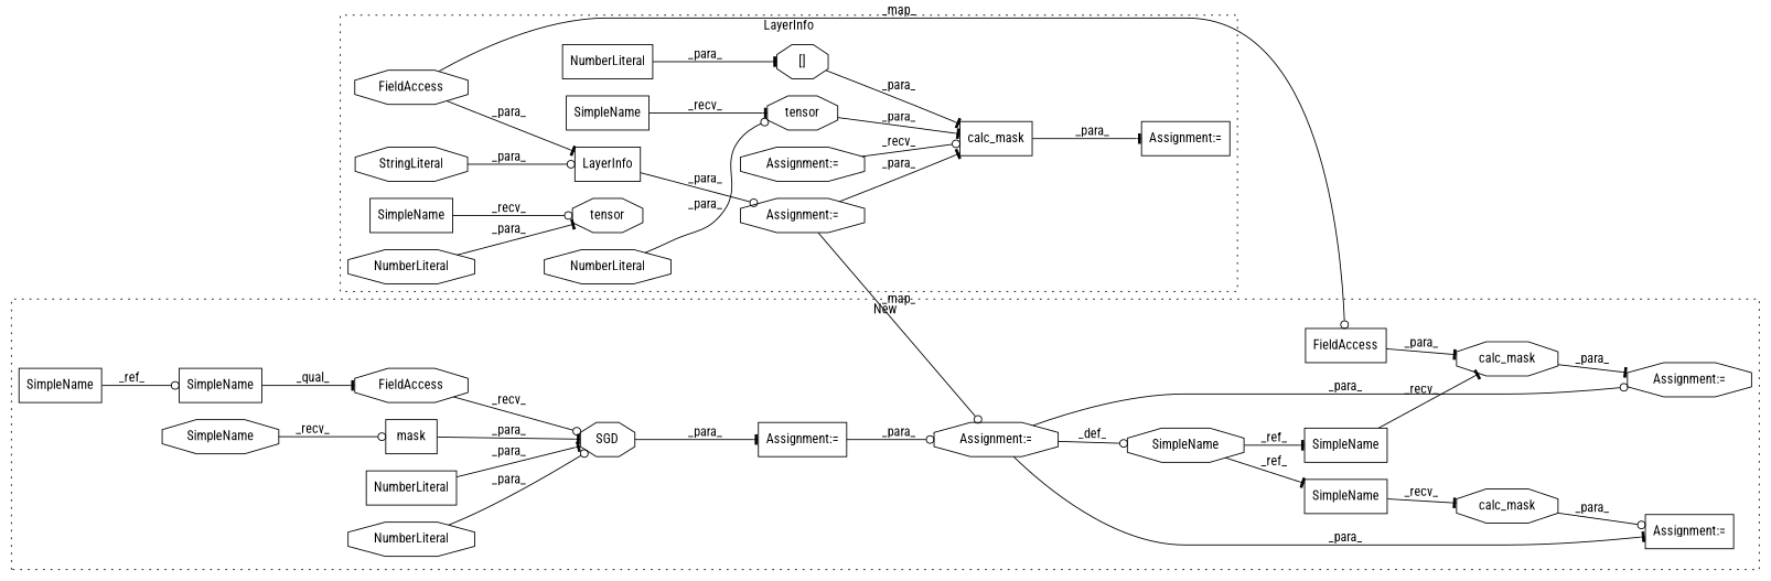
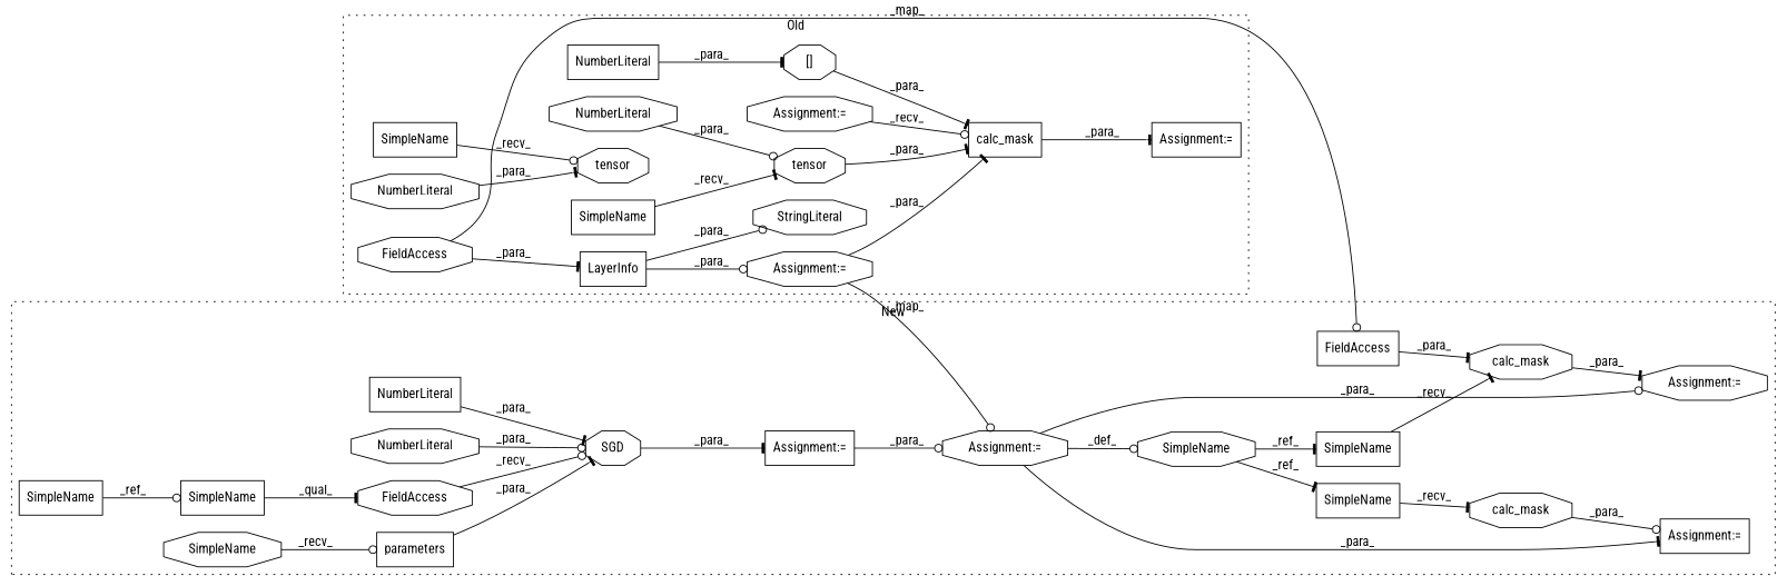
  digraph {
    fontname="Roboto Condensed"
    rankdir=LR
    node [a=32 fontname="Roboto Condensed" l=1 s=9467 shape=octagon]
    edge [arrowhead=tee fontname="Roboto Condensed"]
    n1 [l="10,1" label=LayerInfo s="10373,10398" shape=box]
    n2 [a=45 l=5 label=StringLiteral s=10383]
    n3 [l="10,1" label=calc_mask s="10418,10465" shape=box]
    n4 [a=2 l="12,1" label="[]" s="10435,10448"]
    n5 [a=34 label=NumberLiteral s=10447 shape=box]
    n6 [l="7,1" label=tensor s="10456,10464"]
    n7 [a=34 label=NumberLiteral s=10463]
    n8 [a=7 label="Assignment:=" s=10339]
    n9 [l="7,1" label=tensor s="9536,9544"]
    n10 [a=34 label=NumberLiteral s=9543]
    n11 [a=7 label="Assignment:=" s=10410 shape=box]
    n12 [a=7 label="Assignment:=" s=10136]
    n13 [a=22 l=9 label=FieldAccess s=10389]
    n14 [a=42 l=5 label=SimpleName s=9530 shape=box]
    n15 [a=42 l=5 label=SimpleName s=10450 shape=box]
    n16 [l="10,1" label=calc_mask s="9826,9845"]
    n17 [a=42 l=6 label=SimpleName s=9739]
    n18 [l="10,1" label=calc_mask s="9865,9884"]
    n19 [a=7 label="Assignment:=" s=9745]
    n20 [l="4,1" label=SGD s="9479,9510"]
    n21 [a=34 l=4 label=NumberLiteral s=9502 shape=box]
    n22 [a=34 l=3 label=NumberLiteral s=9507]
    n23 [a=22 l=11 label=FieldAccess]
    n24 [a=42 l=5 label=SimpleName s=8478 shape=box]
    n25 [a=7 label="Assignment:=" s=9857]
    n26 [a=7 label="Assignment:=" s=9818 shape=box]
    n27 [a=7 label="Assignment:=" s=9466 shape=box]
-   n28 [l=12 label=mask s=9489 shape=box]
+   n28 [l=12 label=parameters s=9489 shape=box]
    n29 [a=22 l=9 label=FieldAccess s=9875 shape=box]
    n30 [a=42 l=5 label=SimpleName s=9483]
    n31 [a=42 l=6 label=SimpleName s=9858 shape=box]
    n32 [a=42 l=6 label=SimpleName s=9819 shape=box]
    n33 [a=42 l=5 label=SimpleName shape=box]
    subgraph cluster_1 {
-     label=LayerInfo
+     label=Old
      style=dotted
      n1
      n2
      n3
      n4
      n5
      n6
      n7
      n8
      n9
      n10
      n11
      n12
      n13
      n14
      n15
    }
    subgraph cluster_2 {
      label=New
      style=dotted
      n16
      n17
      n18
      n19
      n20
      n21
      n22
      n23
      n24
      n25
      n26
      n27
      n28
      n29
      n30
      n31
      n32
      n33
    }
    n1 -> n8 [arrowhead=odot label=_para_]
-   n2 -> n1 [arrowhead=odot label=_para_]
+   n1 -> n2 [arrowhead=odot label=_para_]
    n3 -> n11 [label=_para_]
    n4 -> n3 [label=_para_]
    n5 -> n4 [label=_para_]
    n6 -> n3 [label=_para_]
    n7 -> n6 [arrowhead=odot label=_para_]
    n8 -> n3 [label=_para_]
    n8 -> n19 [arrowhead=odot label=_map_]
    n10 -> n9 [label=_para_]
    n12 -> n3 [arrowhead=odot label=_recv_]
    n13 -> n1 [label=_para_]
    n13 -> n29 [arrowhead=odot label=_map_]
    n14 -> n9 [arrowhead=odot label=_recv_]
    n15 -> n6 [label=_recv_]
    n16 -> n26 [arrowhead=odot label=_para_]
    n17 -> n31 [label=_ref_]
    n17 -> n32 [label=_ref_]
    n18 -> n25 [label=_para_]
    n19 -> n17 [arrowhead=odot label=_def_]
    n19 -> n25 [arrowhead=odot label=_para_]
    n19 -> n26 [label=_para_]
    n20 -> n27 [label=_para_]
    n21 -> n20 [label=_para_]
    n22 -> n20 [arrowhead=odot label=_para_]
    n23 -> n20 [arrowhead=odot label=_recv_]
    n24 -> n33 [arrowhead=odot label=_ref_]
    n27 -> n19 [arrowhead=odot label=_para_]
    n28 -> n20 [label=_para_]
    n29 -> n18 [label=_para_]
    n30 -> n28 [arrowhead=odot label=_recv_]
    n31 -> n18 [label=_recv_]
    n32 -> n16 [label=_recv_]
    n33 -> n23 [label=_qual_]
  }
